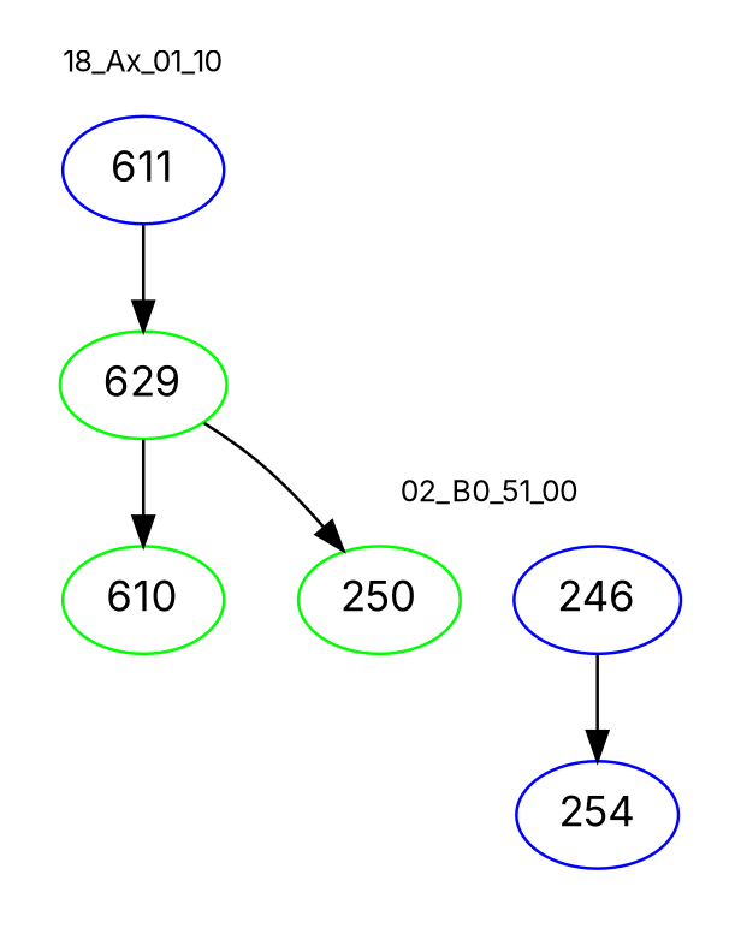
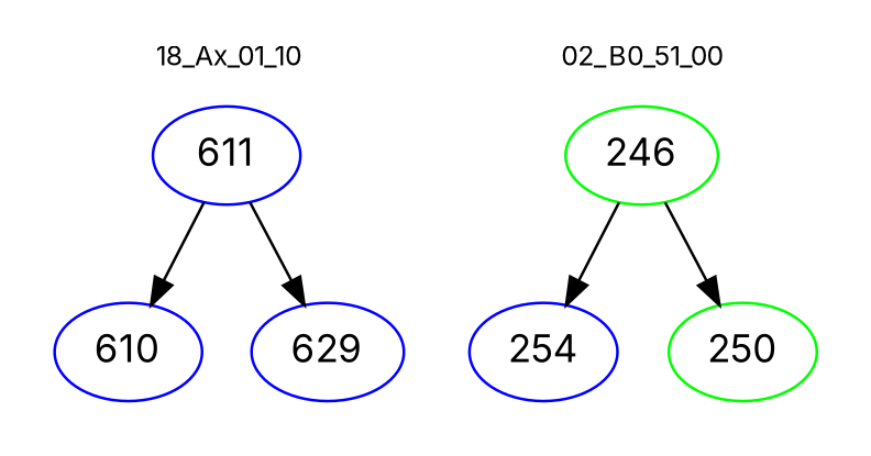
  digraph {
    fontname=Inter
    node [color=blue fontname=Inter]
    edge [color=black fontname=Inter]
    n1 [label=611]
-   n2 [color=green label=610]
-   n3 [color=green label=629]
-   n4 [label=246]
+   n2 [label=610]
+   n3 [label=629]
+   n4 [color=green label=246]
    n5 [label=254]
    n6 [color=green label=250]
    subgraph cluster_1 {
      color=white
      fontsize=10
      label="18_Ax_01_10"
      n1
      n2
      n3
    }
    subgraph cluster_2 {
      color=white
      fontsize=10
      label="02_B0_51_00"
      n4
      n5
      n6
    }
-   n3 -> n2
+   n1 -> n2
    n1 -> n3
    n4 -> n5
-   n3 -> n6
+   n4 -> n6
  }
